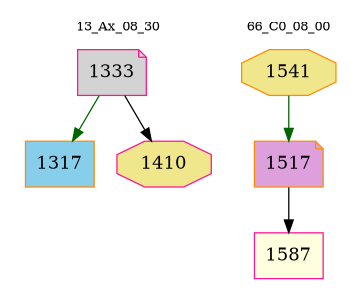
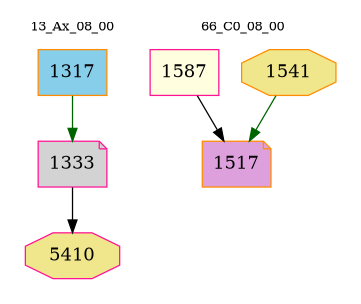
  digraph {
    node [color=darkorange fillcolor=khaki shape=box style=filled]
    edge [color=darkgreen]
    n1 [fillcolor=skyblue label=1317]
    n2 [color=deeppink fillcolor=lightgrey label=1333 shape=note]
-   n3 [color=deeppink label=1410 shape=octagon]
+   n3 [color=deeppink label=5410 shape=octagon]
    n4 [label=1541 shape=octagon]
    n5 [fillcolor=plum label=1517 shape=note]
    n6 [color=deeppink fillcolor=lightyellow label=1587]
    subgraph cluster_1 {
      color=white
      fontsize=10
-     label="13_Ax_08_30"
+     label="13_Ax_08_00"
      n1
      n2
      n3
    }
    subgraph cluster_2 {
      color=white
      fontsize=10
      label="66_C0_08_00"
      n4
      n5
      n6
    }
-   n2 -> n1
+   n1 -> n2
    n2 -> n3 [color=black]
    n4 -> n5
-   n5 -> n6 [color=black]
+   n6 -> n5 [color=black]
  }
